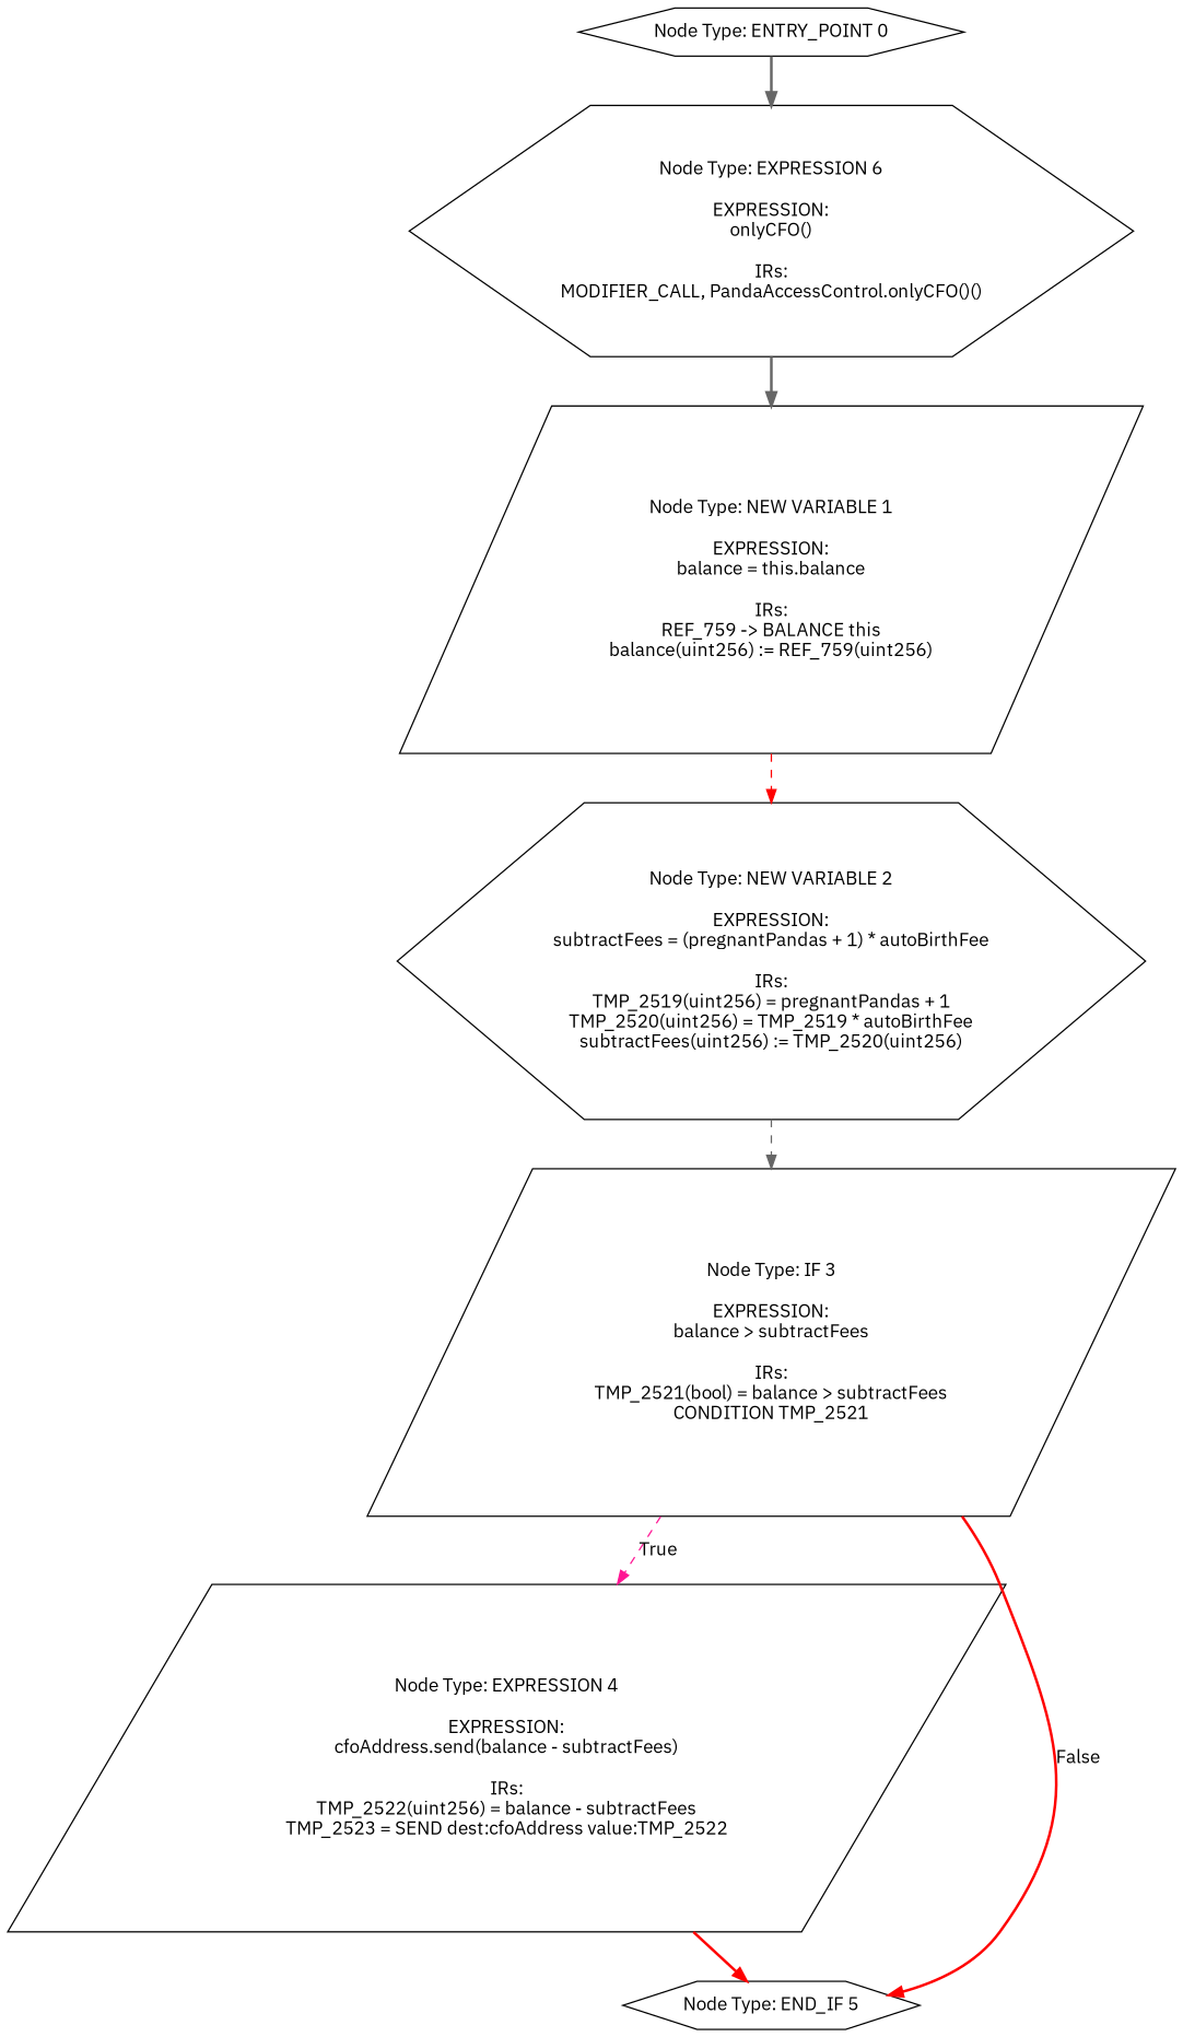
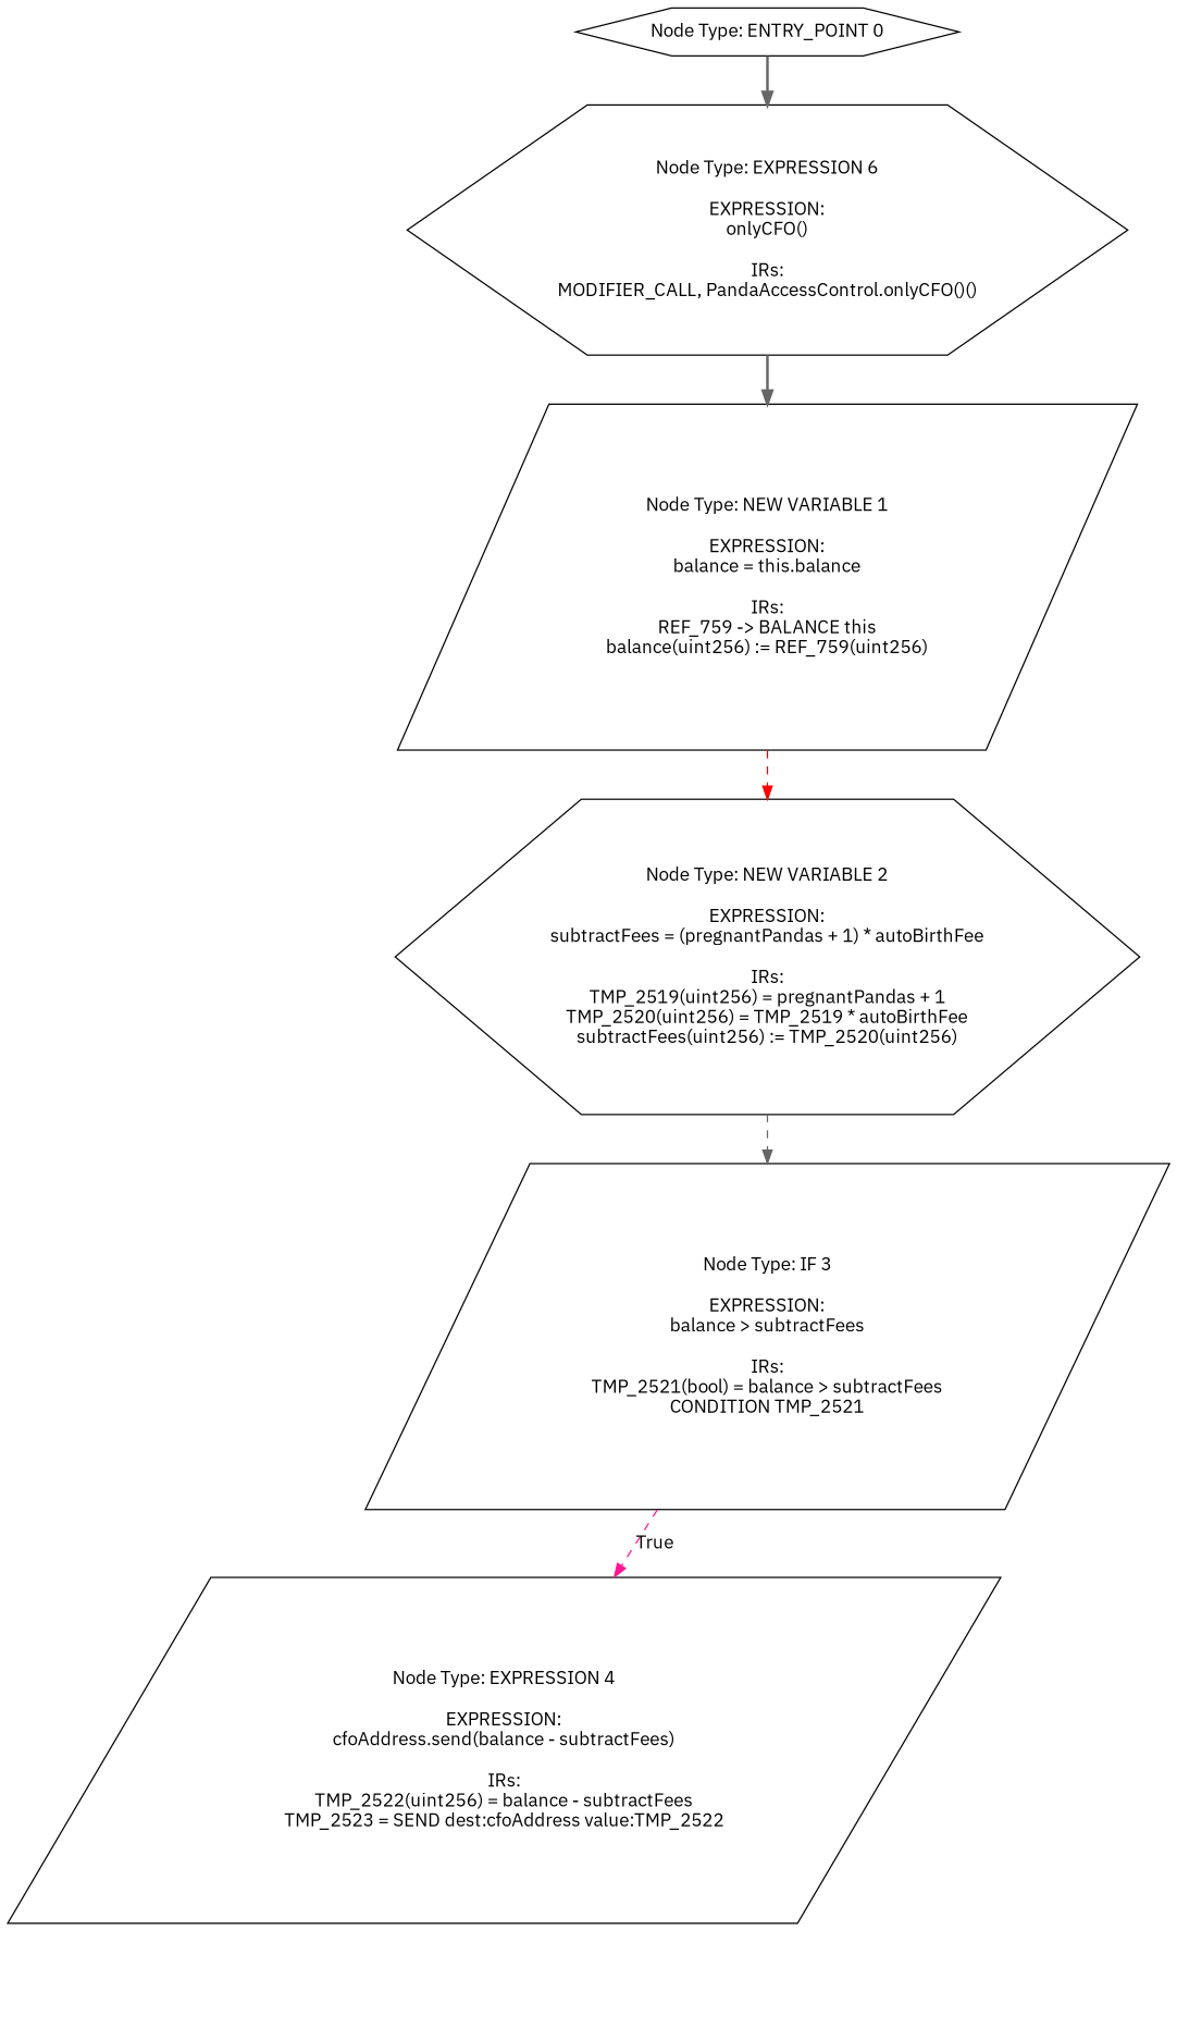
  digraph {
    fontname="IBM Plex Sans"
    node [shape=hexagon fontname="IBM Plex Sans"]
    edge [color=gray40 style=bold fontname="IBM Plex Sans"]
    n1 [label="Node Type: ENTRY_POINT 0\n"]
    n2 [label="Node Type: EXPRESSION 6\n\nEXPRESSION:\nonlyCFO()\n\nIRs:\nMODIFIER_CALL, PandaAccessControl.onlyCFO()()"]
    n3 [label="Node Type: NEW VARIABLE 1\n\nEXPRESSION:\nbalance = this.balance\n\nIRs:\nREF_759 -> BALANCE this\nbalance(uint256) := REF_759(uint256)" shape=parallelogram]
    n4 [label="Node Type: NEW VARIABLE 2\n\nEXPRESSION:\nsubtractFees = (pregnantPandas + 1) * autoBirthFee\n\nIRs:\nTMP_2519(uint256) = pregnantPandas + 1\nTMP_2520(uint256) = TMP_2519 * autoBirthFee\nsubtractFees(uint256) := TMP_2520(uint256)"]
    n5 [label="Node Type: IF 3\n\nEXPRESSION:\nbalance > subtractFees\n\nIRs:\nTMP_2521(bool) = balance > subtractFees\nCONDITION TMP_2521" shape=parallelogram]
    n6 [label="Node Type: EXPRESSION 4\n\nEXPRESSION:\ncfoAddress.send(balance - subtractFees)\n\nIRs:\nTMP_2522(uint256) = balance - subtractFees\nTMP_2523 = SEND dest:cfoAddress value:TMP_2522" shape=parallelogram]
-   n7 [label="Node Type: END_IF 5\n"]
    n1 -> n2
    n2 -> n3
    n3 -> n4 [color=red style=dashed]
    n4 -> n5 [style=dashed]
    n5 -> n6 [label=True color=deeppink style=dashed]
-   n5 -> n7 [label=False color=red]
-   n6 -> n7 [color=red]
  }
